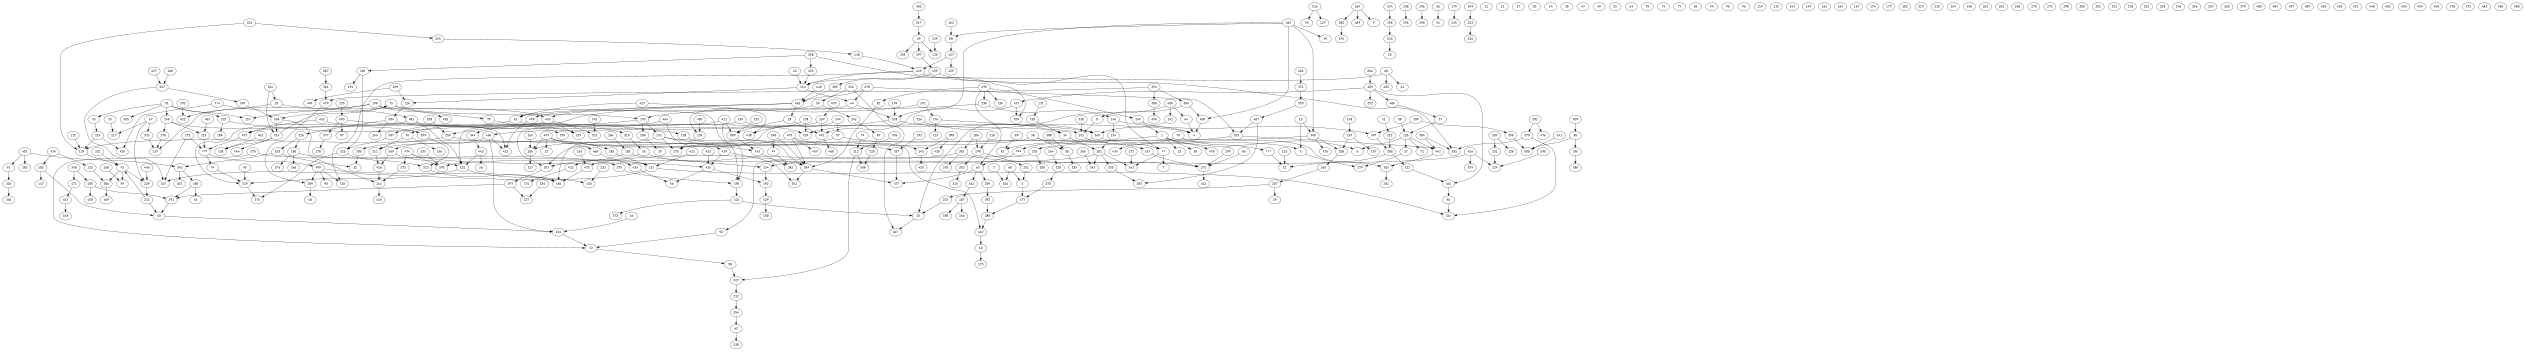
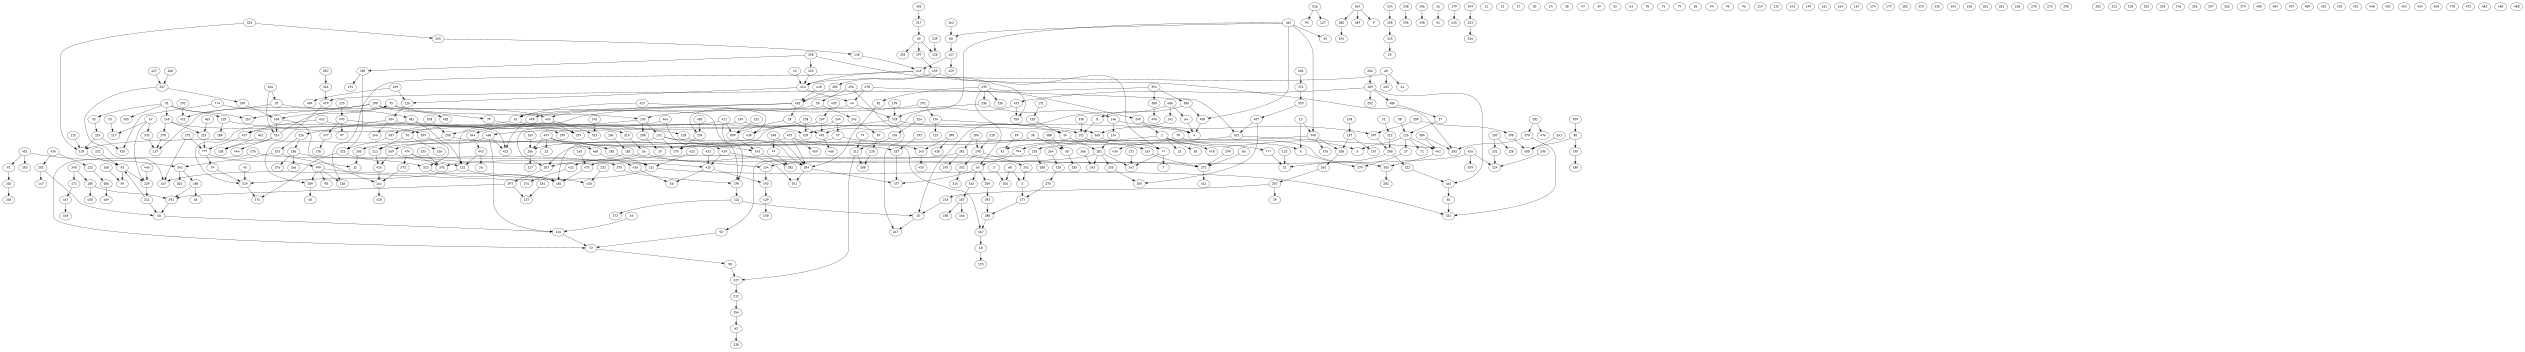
  digraph {
    fontname="JetBrains Mono"
    node [fontname="JetBrains Mono"]
    edge [fontname="JetBrains Mono"]
    306
    469
    125
    134
    463
    340
    408
    88
    328
    55
    100
    187
    376
    4
    437
    34
    329
    260
    297
    51
    225
    53
    140
    153
    365
    228
    188
    114
    113
    178
    399
    284
    375
    395
    321
    15
    373
    221
    461
    84
    324
    253
    92
    180
    72
    98
    41
    142
    7
    200
    21
    332
    137
    38
    211
    5
    50
    416
    279
    183
    144
    415
    56
    492
    429
    129
    420
    432
    413
    457
    227
    67
    229
    117
    311
    40
    42
    234
    181
    393
    255
    243
    305
    13
    474
    372
    418
    204
    25
    314
    443
    422
    73
    138
    444
    239
    313
    76
    309
    80
    195
    500
    280
    27
    247
    193
    368
    250
    132
    208
    283
    175
    343
    484
    467
    19
    264
    220
    275
    277
    386
    8
    151
    487
    102
    441
    83
    224
    316
    93
    127
    69
    130
    353
    197
    159
    176
    360
    213
    303
    294
    201
    65
    190
    251
    352
    2
    315
    131
    495
    136
    249
    81
    296
    1
    477
    259
    362
    146
    257
    215
    39
    109
    494
    116
    304
    59
    323
    499
    74
    126
    71
    6
    394
    380
    479
    496
    389
    406
    64
    141
    85
    478
    23
    237
    391
    456
    30
    242
    87
    347
    135
    157
    382
    10
    497
    337
    22
    460
    106
    436
    317
    449
    439
    327
    212
    354
    364
    282
    489
    9
    194
    44
    139
    68
    403
    14
    378
    383
    n220 [label=809]
    18
    491
    468
    351
    233
    493
    377
    97
    170
    451
    91
    342
    203
    210
    480
    302
    263
    202
    147
    108
    155
    32
    46
    320
    173
    370
    110
    90
    319
    48
    398
    145
    428
    435
    216
    286
    276
    266
    442
    121
    26
    430
    374
    307
    464
    419
    344
    288
    417
    438
    61
    387
    246
    310
    172
    248
    99
    473
    232
    205
    462
    498
    36
    412
    274
    112
    308
    60
    104
    150
    293
    107
    214
    481
    397
    466
    369
    281
    476
    334
    158
    345
    35
    455
    169
    355
    222
    115
    189
    433
    252
    486
    350
    37
    427
    367
    186
    381
    271
    392
    325
    156
    120
    414
    198
    482
    79
    295
    89
    287
    361
    152
    475
    285
    459
    78
    111
    434
    411
    171
    86
    43
    238
    101
    371
    278
    330
    29
    440
    62
    230
    244
    57
    267
    290
    124
    446
    272
    148
    206
    405
    326
    245
    118
    240
    471
    185
    447
    450
    348
    426
    154
    359
    424
    122
    218
    423
    207
    128
    331
    341
    241
    123
    358
    105
    191
    58
    231
    31
    226
    336
    269
    258
    396
    103
    196
    490
    299
    3
    199
    184
    291
    402
    217
    16
    54
    179
    445
    339
    335
    390
    165
    289
    384
    223
    236
    385
    166
    388
    162
    66
    33
    366
    45
    268
    349
    163
    421
    168
    160
    401
    465
    192
    292
    11
    12
    17
    20
    24
    28
    47
    49
    52
    63
    70
    75
    77
    82
    94
    95
    96
    119
    133
    143
    149
    161
    164
    167
    174
    177
    182
    219
    235
    254
    256
    261
    262
    265
    270
    273
    298
-   300
    301
    312
    318
    333
    338
    346
    356
    357
    363
    379
    400
    404
    407
    409
    410
    425
    431
    448
    452
    453
    454
    458
    470
    472
    483
    485
    488
    306 -> 469
    125 -> 134
    134 -> 116
    134 -> 44
    463 -> 340
    463 -> 408
    463 -> 88
    463 -> 328
    463 -> 55
    340 -> 100
    340 -> 187
    340 -> 376
    408 -> 4
    88 -> 437
    328 -> 34
    328 -> 329
    100 -> 260
    187 -> 297
    437 -> 449
    437 -> 439
    34 -> 181
    260 -> 257
    297 -> 237
    297 -> 391
    51 -> 225
    51 -> 53
    51 -> 140
    51 -> 153
    51 -> 365
    225 -> 228
    225 -> 188
    53 -> 114
    140 -> 113
    140 -> 178
    140 -> 399
    228 -> 284
    114 -> 129
    114 -> 420
    113 -> 227
    178 -> 137
    399 -> 323
    284 -> 477
    284 -> 351
    375 -> 395
    395 -> 321
    321 -> 15
    321 -> 373
    15 -> 247
    221 -> 461
    461 -> 84
    84 -> 324
    253 -> 92
    253 -> 180
    92 -> 72
    72 -> 98
    98 -> 327
    41 -> 142
    41 -> 7
    200 -> 221
    200 -> 21
    332 -> 137
    38 -> 211
    38 -> 5
    38 -> 50
    211 -> 416
    5 -> 279
    50 -> 183
    416 -> 144
    144 -> 418
    415 -> 56
    415 -> 492
    492 -> 429
    429 -> 150
    129 -> 42
    432 -> 413
    432 -> 457
    457 -> 227
    227 -> 499
    227 -> 74
    67 -> 332
    67 -> 229
    67 -> 117
    229 -> 311
    311 -> 40
    311 -> 42
    40 -> 224
-   42 -> 306
    42 -> 229
    42 -> 59
    234 -> 181
    181 -> 142
    181 -> 393
    181 -> 255
    181 -> 243
    255 -> 305
    13 -> 340
    13 -> 5
    474 -> 415
    474 -> 393
    474 -> 372
    372 -> 144
    204 -> 25
    204 -> 314
    25 -> 443
    25 -> 422
    314 -> 73
    314 -> 138
    314 -> 444
    443 -> 239
    443 -> 313
    443 -> 76
    73 -> 395
    73 -> 193
    73 -> 368
    76 -> 211
    76 -> 156
    309 -> 80
    80 -> 195
    80 -> 500
    195 -> 280
    27 -> 279
    193 -> 250
    193 -> 132
    193 -> 208
    368 -> 144
    368 -> 314
    250 -> 129
    250 -> 283
    132 -> 175
    132 -> 343
    132 -> 484
    132 -> 467
    208 -> 19
    283 -> 131
    343 -> 382
    467 -> 10
    264 -> 220
    220 -> 275
    275 -> 277
    277 -> 288
    386 -> 408
    386 -> 8
    8 -> 151
    151 -> 41
    487 -> 305
    487 -> 102
    102 -> 441
    102 -> 83
    441 -> 303
    224 -> 72
    316 -> 93
    316 -> 127
    69 -> 130
    69 -> 353
    69 -> 197
    197 -> 159
    159 -> 41
    159 -> 205
    176 -> 360
    176 -> 213
    360 -> 303
    360 -> 294
    303 -> 201
    294 -> 65
    65 -> 477
    65 -> 259
    65 -> 362
    190 -> 251
    190 -> 352
    251 -> 2
    352 -> 315
    2 -> 277
    131 -> 324
    131 -> 347
    495 -> 65
    495 -> 136
    495 -> 249
    495 -> 81
    495 -> 296
    249 -> 4
    249 -> 1
    81 -> 284
    296 -> 193
    296 -> 146
    1 -> 253
    1 -> 6
    1 -> 85
    1 -> 478
    1 -> 23
    259 -> 293
    362 -> 107
    146 -> 234
    146 -> 397
    257 -> 215
    257 -> 39
    215 -> 15
    109 -> 494
    109 -> 116
    116 -> 304
    304 -> 216
    304 -> 246
    304 -> 310
    323 -> 484
    499 -> 484
    499 -> 389
    499 -> 110
    499 -> 90
    74 -> 319
    126 -> 27
    126 -> 441
    126 -> 71
    126 -> 6
    394 -> 386
    394 -> 380
    394 -> 479
    380 -> 496
    479 -> 389
    389 -> 48
    406 -> 15
    406 -> 64
    406 -> 141
    64 -> 4
    141 -> 360
    391 -> 40
    456 -> 247
    456 -> 30
    30 -> 443
    30 -> 242
    242 -> 87
    87 -> 120
    135 -> 100
    135 -> 157
    10 -> 173
    497 -> 337
    497 -> 22
    497 -> 460
    497 -> 106
    337 -> 477
    460 -> 436
    106 -> 317
    436 -> 56
    449 -> 134
    449 -> 383
    449 -> 110
    327 -> 212
    212 -> 354
    354 -> 62
    364 -> 282
    364 -> 489
    364 -> 9
    282 -> 194
    44 -> 328
    44 -> 139
    139 -> 175
    68 -> 134
    68 -> 403
    68 -> 14
    378 -> 324
    378 -> 383
    n220 -> 343
    18 -> n220
    18 -> 491
    491 -> 468
    233 -> 493
    493 -> 151
    493 -> 377
    493 -> 97
    377 -> 170
    451 -> 91
    451 -> 342
    451 -> 203
    91 -> 210
    342 -> 480
    342 -> 302
    210 -> 263
    480 -> 391
    480 -> 46
    202 -> 40
    202 -> 147
    108 -> 250
    155 -> 342
    155 -> 32
    320 -> 34
    370 -> 72
    370 -> 131
    319 -> 374
    398 -> 145
    398 -> 428
    145 -> 435
    216 -> 155
    216 -> 286
    286 -> 375
    286 -> 276
    286 -> 266
    442 -> 121
    442 -> 26
    121 -> 319
    121 -> 430
    307 -> 368
    464 -> 419
    464 -> 344
    419 -> 415
    419 -> 351
    344 -> 442
    288 -> 467
    417 -> 438
    417 -> 61
    61 -> 239
    61 -> 387
    387 -> 325
    310 -> 36
    172 -> 142
    248 -> 284
    248 -> 99
    99 -> 382
    473 -> 484
    232 -> 430
    205 -> 462
    462 -> 18
    462 -> 61
    462 -> 498
    498 -> 413
    36 -> 284
    36 -> 412
    412 -> 274
    112 -> 327
    112 -> 308
    60 -> 2
    60 -> 104
    293 -> 288
    107 -> 385
    107 -> 166
    214 -> 420
    214 -> 481
    481 -> 4
    481 -> 319
    481 -> 121
    397 -> 200
    466 -> 413
    466 -> 224
    466 -> 369
    369 -> 416
    369 -> 121
    281 -> 378
    281 -> 476
    334 -> 158
    158 -> 345
    345 -> 35
    455 -> 169
    169 -> 491
    169 -> 466
    355 -> 487
    222 -> 200
    115 -> 129
    189 -> 461
    189 -> 433
    189 -> 252
    189 -> 486
    433 -> 491
    433 -> 350
    486 -> 37
    37 -> 126
    427 -> 367
    367 -> 347
    367 -> 307
    186 -> 190
    186 -> 381
    381 -> 473
    381 -> 271
    381 -> 392
    271 -> 414
    325 -> 323
    325 -> 374
    120 -> 308
    198 -> 153
    198 -> 137
    198 -> 482
    198 -> 79
    79 -> 295
    89 -> 83
    287 -> 361
    361 -> 479
    152 -> n220
    475 -> 284
    475 -> 145
    475 -> 285
    475 -> 459
    285 -> 32
    78 -> 111
    78 -> 434
    111 -> 21
    411 -> 395
    411 -> 457
    411 -> n220
    171 -> 320
    86 -> 271
    43 -> 134
    238 -> 329
    238 -> 438
    101 -> 371
    371 -> 355
    278 -> 102
    278 -> 44
    278 -> 462
    330 -> 151
    29 -> 112
    440 -> 462
    62 -> 230
    244 -> 175
    244 -> 57
    57 -> 106
    57 -> 267
    267 -> 271
    290 -> 124
    446 -> 229
    272 -> 227
    272 -> 347
    148 -> 135
    206 -> 189
    405 -> 139
    326 -> 129
    326 -> 245
    245 -> 118
    118 -> 449
    240 -> 471
    240 -> 185
    471 -> 447
    185 -> 391
    185 -> 450
    447 -> 348
    426 -> 124
    426 -> 154
    426 -> 359
    154 -> 492
    424 -> 202
    424 -> 122
    122 -> 306
    218 -> 190
    423 -> 415
    207 -> 128
    207 -> 331
    331 -> 124
    341 -> 313
    241 -> 500
    123 -> 21
    358 -> 125
    358 -> 350
    358 -> 105
    105 -> 325
    105 -> 191
    58 -> 126
    231 -> 42
    31 -> 222
-   226 -> 360
+   226 -> 336
    336 -> 112
    269 -> 187
    269 -> 329
    258 -> 396
    103 -> 187
    103 -> 154
    196 -> 490
    299 -> 271
    3 -> 104
    199 -> 328
    184 -> 237
    291 -> 176
    291 -> 121
    402 -> 217
    217 -> 69
    16 -> 54
    179 -> 445
    339 -> 130
    335 -> 393
    390 -> 500
    165 -> 473
    289 -> 397
    289 -> 390
    384 -> 441
    384 -> 383
    223 -> 236
    388 -> 50
    162 -> 88
    66 -> 224
    33 -> 117
    366 -> 243
    45 -> 319
    268 -> 367
    349 -> 223
    163 -> 106
    421 -> 131
    168 -> 59
    160 -> 103
    401 -> 138
    465 -> 113
    192 -> 337
    292 -> 422
  }
